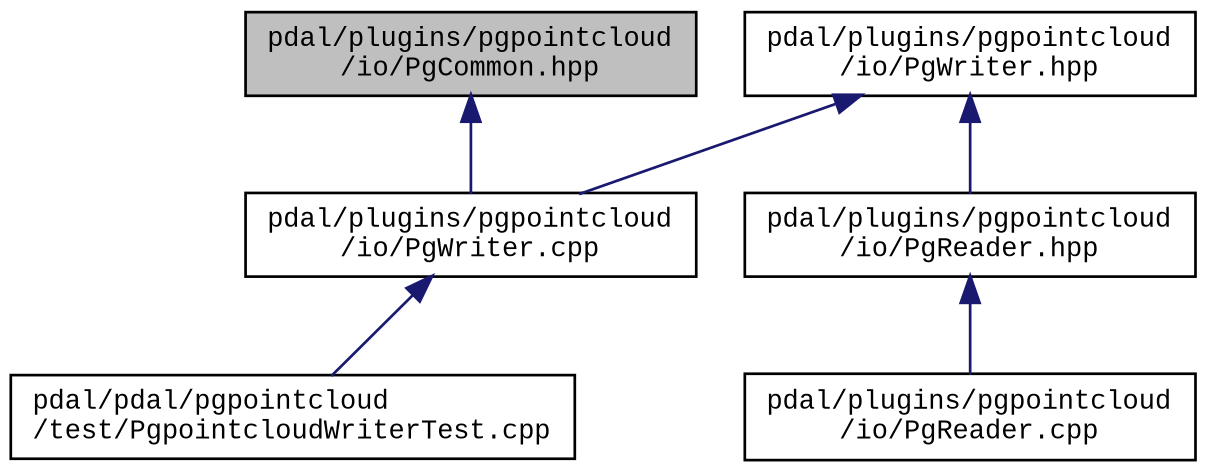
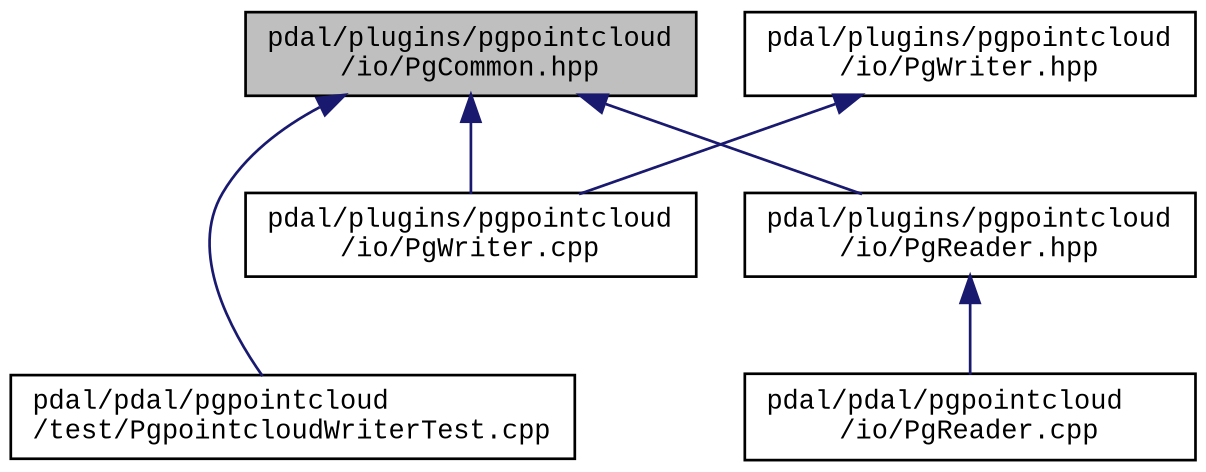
  digraph {
    fontname="Liberation Mono"
    node [color=black fillcolor=white fontname="Liberation Mono" fontsize=10 shape=record style=filled]
    edge [color=midnightblue dir=back fontname="Liberation Mono" fontsize=10 labelfontname=Helvetica labelfontsize=10 style=solid]
    n1 [fillcolor=grey75 fontcolor=black height=0.2 label="pdal/plugins/pgpointcloud\l/io/PgCommon.hpp" width=0.4]
    n2 [height=0.2 label="pdal/plugins/pgpointcloud\l/io/PgReader.hpp" width=0.4]
    n3 [height=0.2 label="pdal/pdal/pgpointcloud\l/test/PgpointcloudWriterTest.cpp" width=0.4]
    n4 [height=0.2 label="pdal/plugins/pgpointcloud\l/io/PgWriter.cpp" width=0.4]
-   n5 [height=0.2 label="pdal/plugins/pgpointcloud\l/io/PgReader.cpp" width=0.4]
+   n5 [height=0.2 label="pdal/pdal/pgpointcloud\l/io/PgReader.cpp" width=0.4]
    n6 [height=0.2 label="pdal/plugins/pgpointcloud\l/io/PgWriter.hpp" width=0.4]
-   n6 -> n2
-   n4 -> n3
+   n1 -> n2
+   n1 -> n3
    n1 -> n4
    n2 -> n5
    n6 -> n4
  }
